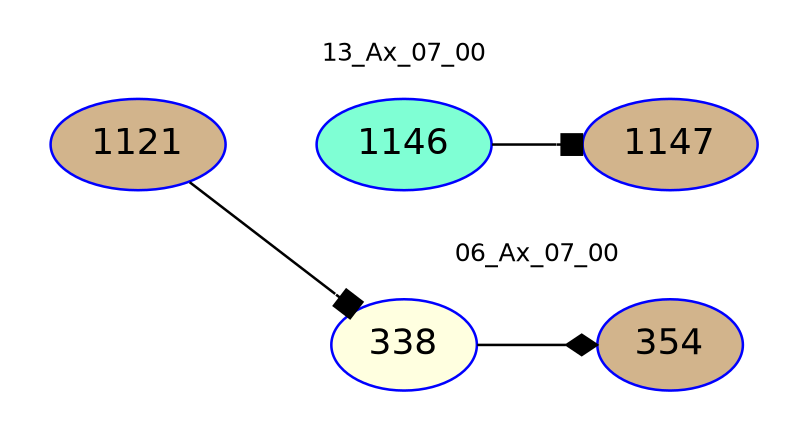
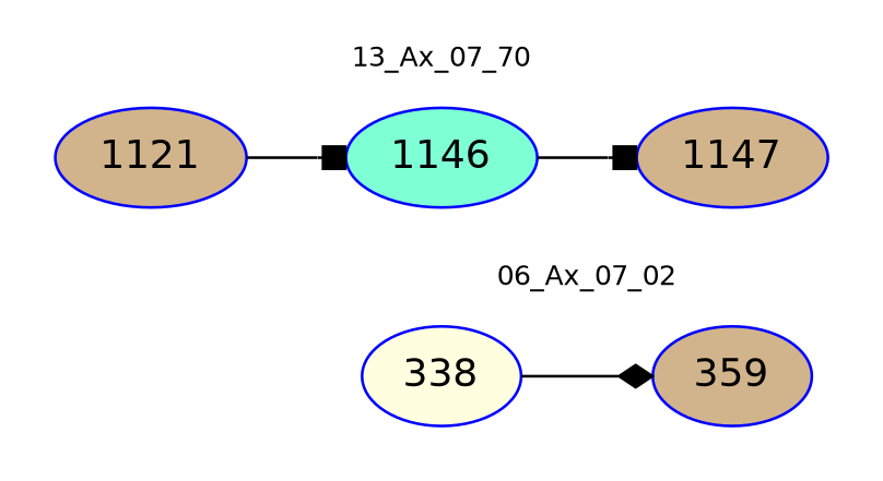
  digraph {
    fontname="DejaVu Sans"
    rankdir=LR
    node [color=blue fillcolor=tan fontname="DejaVu Sans" style=filled]
    edge [arrowhead=box color=black fontname="DejaVu Sans"]
    n1 [label=1121]
    n2 [fillcolor=aquamarine label=1146]
    n3 [label=1147]
    n4 [fillcolor=lightyellow label=338]
-   n5 [label=354]
+   n5 [label=359]
    subgraph cluster_1 {
      color=white
      fontsize=10
-     label="13_Ax_07_00"
+     label="13_Ax_07_70"
      n1
      n2
      n3
    }
    subgraph cluster_2 {
      color=white
      fontsize=10
-     label="06_Ax_07_00"
+     label="06_Ax_07_02"
      n4
      n5
    }
-   n1 -> n4
+   n1 -> n2
    n2 -> n3
    n4 -> n5 [arrowhead=diamond]
  }
